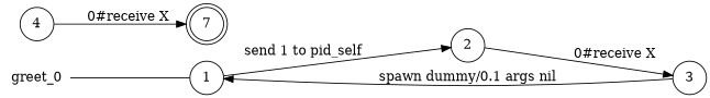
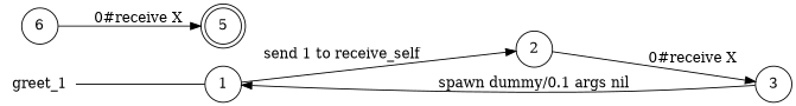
  digraph {
    rankdir=LR
    node [shape=circle]
-   n1 [label=greet_0 shape=plaintext]
+   n1 [label=greet_1 shape=plaintext]
    n2 [label=1]
    n3 [label=2]
    n4 [label=3]
-   n5 [label=4]
-   n6 [label=7 shape=doublecircle]
+   n5 [label=6]
+   n6 [label=5 shape=doublecircle]
    n1 -> n2 [arrowhead=none]
-   n2 -> n3 [label="send 1 to pid_self"]
+   n2 -> n3 [label="send 1 to receive_self"]
    n3 -> n4 [label="0#receive X"]
    n4 -> n2 [label="spawn dummy/0.1 args nil"]
    n5 -> n6 [label="0#receive X"]
  }
